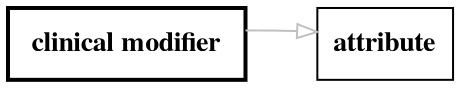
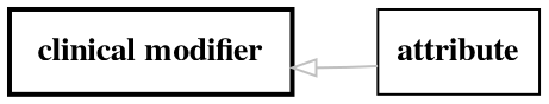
  digraph {
    fontsize=32
    penwidth=5
    rankdir=LR
    node [color=black fontname="times bold" shape=rectangle]
    n1 [label=" clinical modifier " style=bold]
    attribute
-   attribute -> n1 [arrowtail=onormal color=gray dir=back fontcolor=darkgray]
+   n1 -> attribute [arrowtail=onormal color=gray dir=back fontcolor=darkgray]
  }
